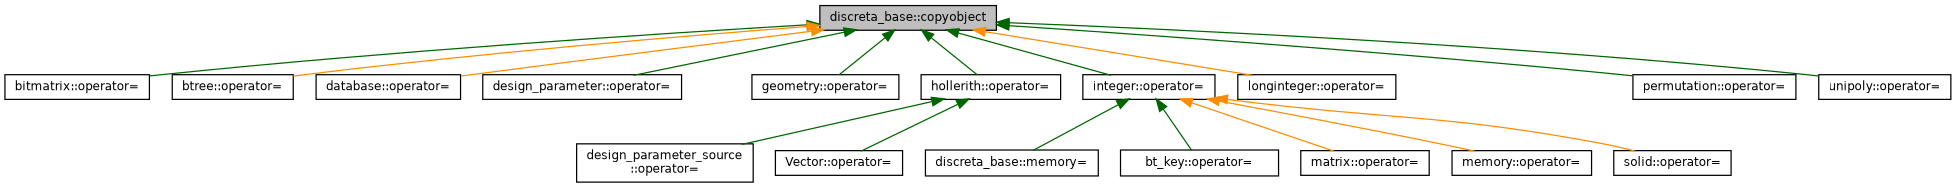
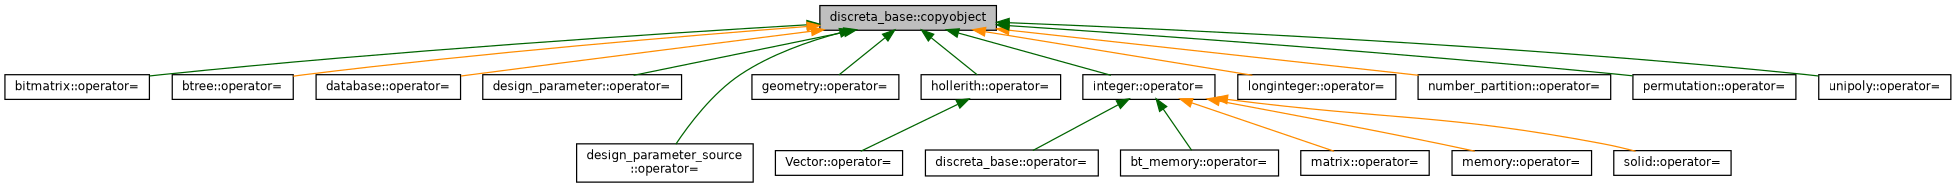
  digraph {
    rankdir=TB
    node [color=black fillcolor=white fontname=Helvetica fontsize=10 shape=record style=filled]
    edge [color=darkgreen dir=back fontname=Helvetica fontsize=10 labelfontname=Helvetica labelfontsize=10 style=solid]
    n1 [fillcolor=grey75 fontcolor=black height=0.2 label="discreta_base::copyobject" width=0.4]
    n2 [height=0.2 label="bitmatrix::operator=" width=0.4]
    n3 [height=0.2 label="btree::operator=" width=0.4]
    n4 [height=0.2 label="database::operator=" width=0.4]
    n5 [height=0.2 label="design_parameter::operator=" width=0.4]
    n6 [height=0.2 label="design_parameter_source\l::operator=" width=0.4]
    n7 [height=0.2 label="geometry::operator=" width=0.4]
    n8 [height=0.2 label="hollerith::operator=" width=0.4]
    n9 [height=0.2 label="integer::operator=" width=0.4]
    n10 [height=0.2 label="longinteger::operator=" width=0.4]
+   n11 [height=0.2 label="number_partition::operator=" width=0.4]
    n12 [height=0.2 label="permutation::operator=" width=0.4]
    n13 [height=0.2 label="unipoly::operator=" width=0.4]
-   n14 [height=0.2 label="discreta_base::memory=" width=0.4]
-   n15 [height=0.2 label="bt_key::operator=" width=0.4]
+   n14 [height=0.2 label="discreta_base::operator=" width=0.4]
+   n15 [height=0.2 label="bt_memory::operator=" width=0.4]
    n16 [height=0.2 label="Vector::operator=" width=0.4]
    n17 [height=0.2 label="matrix::operator=" width=0.4]
    n18 [height=0.2 label="memory::operator=" width=0.4]
    n19 [height=0.2 label="solid::operator=" width=0.4]
    n1 -> n2
    n1 -> n3 [color=darkorange]
    n1 -> n4 [color=darkorange]
    n1 -> n5
-   n8 -> n6
+   n1 -> n6
    n1 -> n7
    n1 -> n8
    n1 -> n9
    n1 -> n10 [color=darkorange]
+   n1 -> n11 [color=darkorange]
    n1 -> n12
    n1 -> n13
    n8 -> n16
    n9 -> n14
    n9 -> n15
    n9 -> n17 [color=darkorange]
    n9 -> n18 [color=darkorange]
    n9 -> n19 [color=darkorange]
  }
